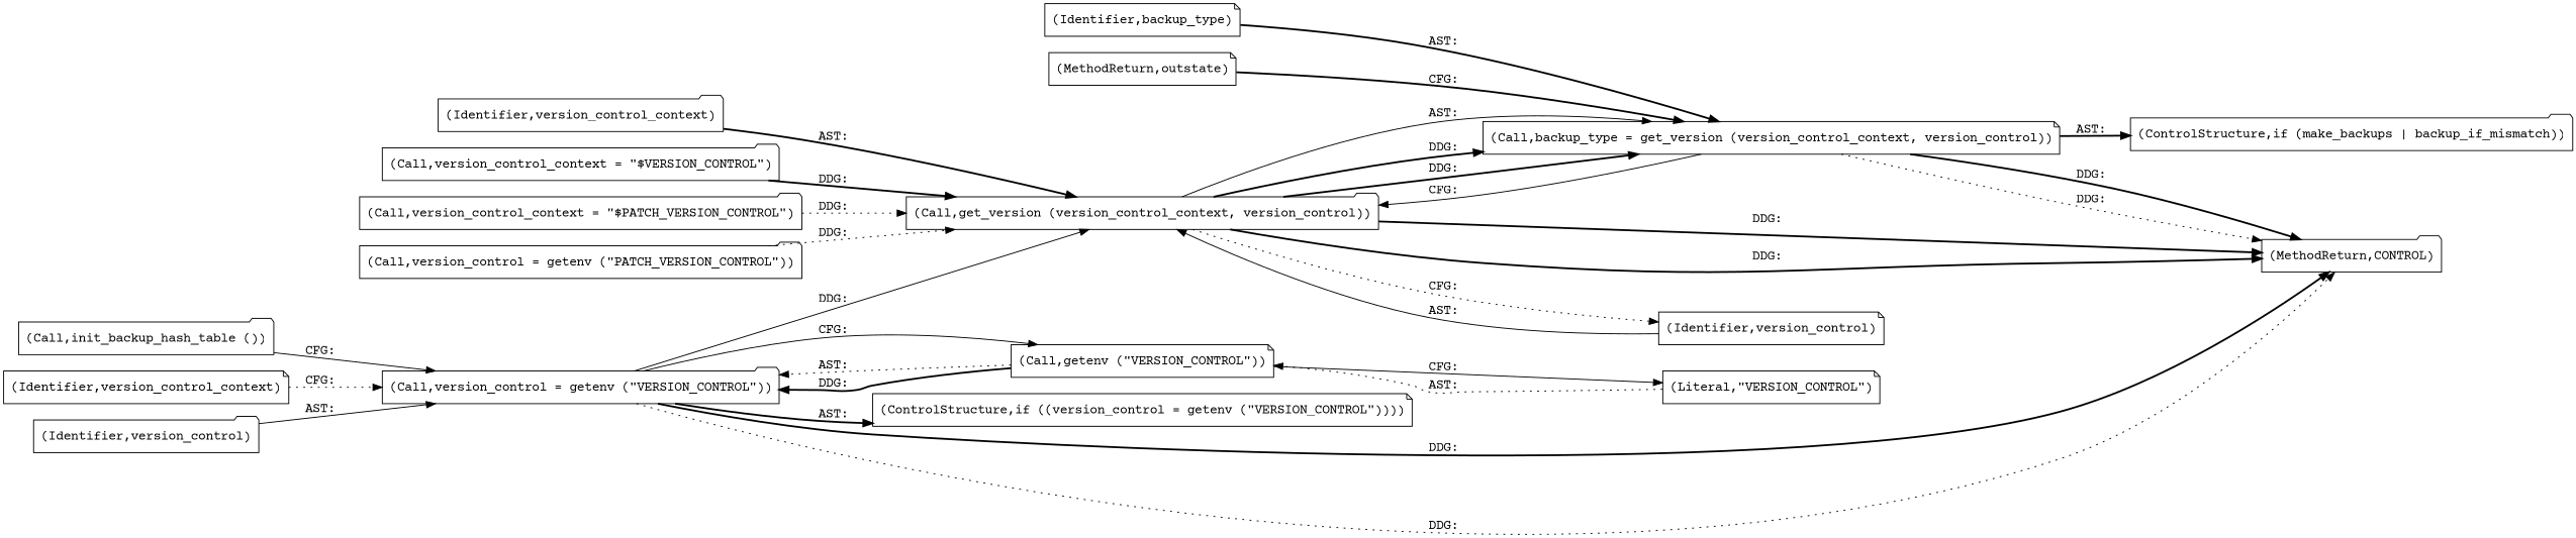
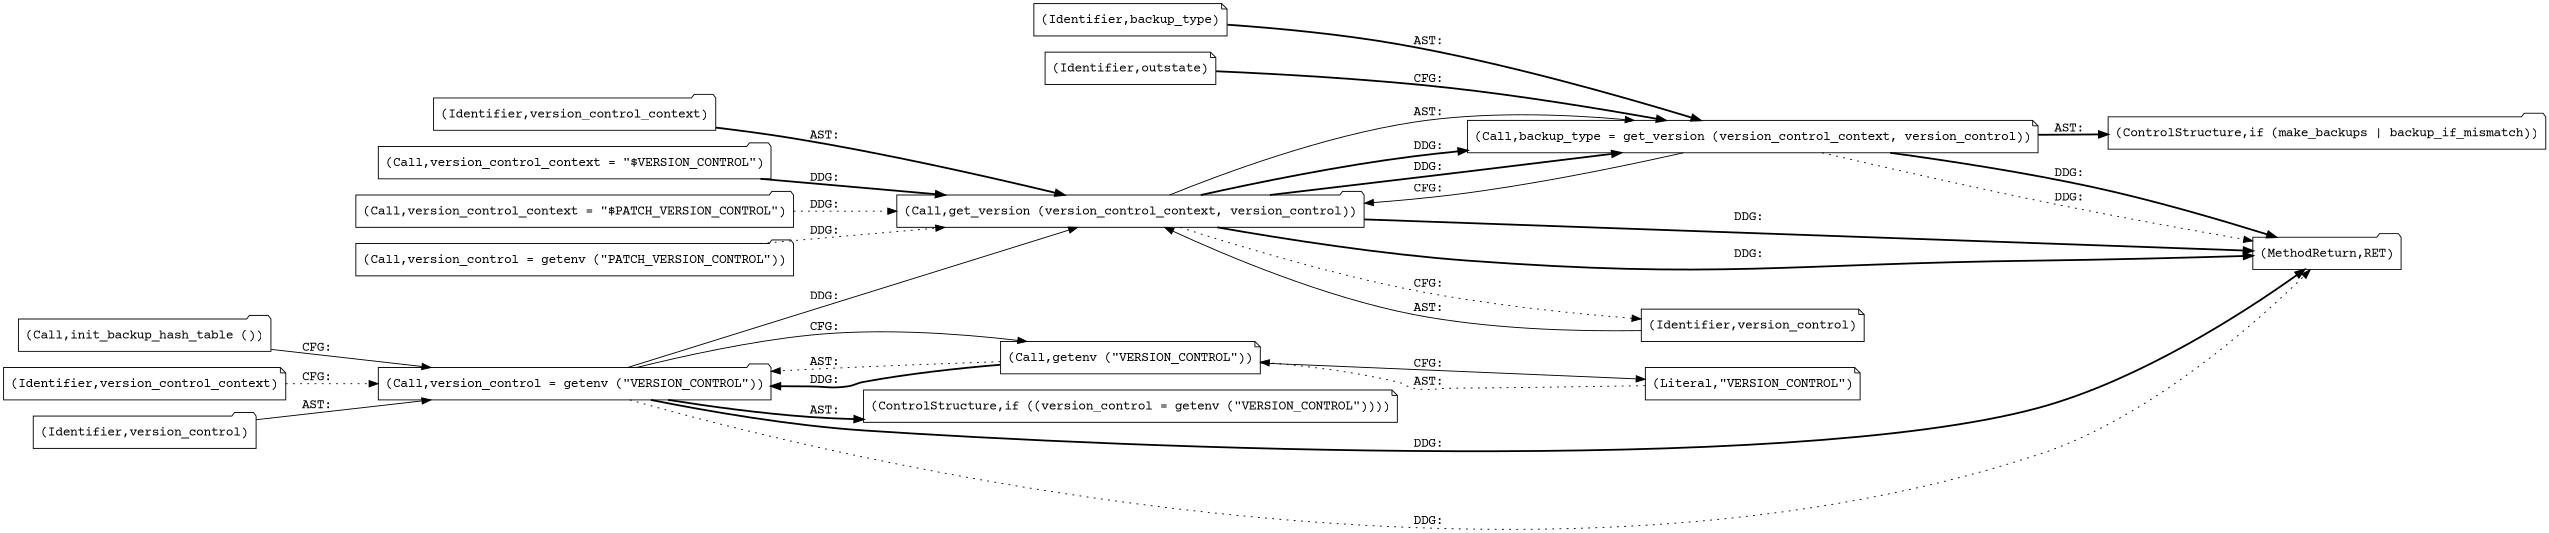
  digraph {
    fontname="Courier Prime"
    rankdir=LR
    node [fontname="Courier Prime" shape=folder]
    edge [fontname="Courier Prime" style=bold]
    n1 [label="(Call,version_control = getenv (\"VERSION_CONTROL\"))"]
    n2 [label="(Call,getenv (\"VERSION_CONTROL\"))" shape=note]
    n3 [label="(Call,get_version (version_control_context, version_control))"]
    n4 [label="(ControlStructure,if ((version_control = getenv (\"VERSION_CONTROL\"))))" shape=note]
-   n5 [label="(MethodReturn,CONTROL)"]
+   n5 [label="(MethodReturn,RET)"]
    n6 [label="(Literal,\"VERSION_CONTROL\")" shape=note]
    n7 [label="(Call,backup_type = get_version (version_control_context, version_control))" shape=note]
    n8 [label="(Identifier,version_control)" shape=note]
    n9 [label="(ControlStructure,if (make_backups | backup_if_mismatch))"]
    n10 [label="(Identifier,version_control_context)"]
    n11 [label="(Call,version_control_context = \"$VERSION_CONTROL\")"]
    n12 [label="(Call,init_backup_hash_table ())"]
    n13 [label="(Call,version_control_context = \"$PATCH_VERSION_CONTROL\")"]
    n14 [label="(Identifier,backup_type)" shape=note]
-   n15 [label="(MethodReturn,outstate)" shape=note]
+   n15 [label="(Identifier,outstate)" shape=note]
    n16 [label="(Identifier,version_control_context)" shape=note]
    n17 [label="(Call,version_control = getenv (\"PATCH_VERSION_CONTROL\"))"]
    n18 [label="(Identifier,version_control)"]
    n1 -> n2 [label="CFG: " style=solid]
    n1 -> n3 [label="DDG: " style=solid]
    n1 -> n4 [label="AST: "]
    n1 -> n5 [label="DDG: "]
    n1 -> n5 [label="DDG: " style=dotted]
    n2 -> n1 [label="AST: " style=dotted]
    n2 -> n1 [label="DDG: "]
    n2 -> n6 [label="CFG: " style=solid]
    n3 -> n5 [label="DDG: "]
    n3 -> n5 [label="DDG: "]
    n3 -> n7 [label="AST: " style=solid]
    n3 -> n7 [label="DDG: "]
    n3 -> n7 [label="DDG: "]
    n3 -> n8 [label="CFG: " style=dotted]
    n6 -> n2 [label="AST: " style=dotted]
    n7 -> n3 [label="CFG: " style=solid]
    n7 -> n5 [label="DDG: "]
    n7 -> n5 [label="DDG: " style=dotted]
    n7 -> n9 [label="AST: "]
    n8 -> n3 [label="AST: " style=solid]
    n10 -> n3 [label="AST: "]
    n11 -> n3 [label="DDG: "]
    n12 -> n1 [label="CFG: " style=solid]
    n13 -> n3 [label="DDG: " style=dotted]
    n14 -> n7 [label="AST: "]
    n15 -> n7 [label="CFG: "]
    n16 -> n1 [label="CFG: " style=dotted]
    n17 -> n3 [label="DDG: " style=dotted]
    n18 -> n1 [label="AST: " style=solid]
  }
